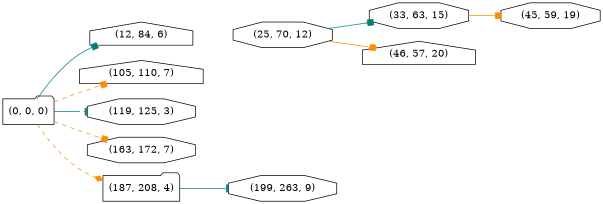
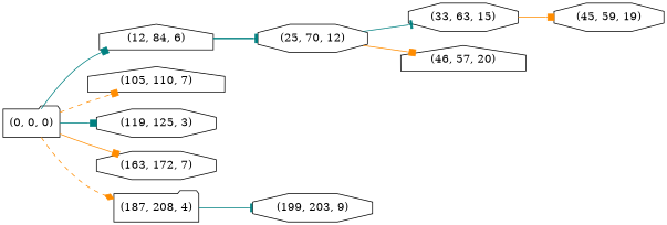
  digraph {
    rankdir=LR
    node [shape=octagon]
    edge [arrowhead=box color=teal style=solid]
    "(0, 0, 0)" [shape=folder]
    "(12, 84, 6)" [shape=house]
    "(105, 110, 7)" [shape=house]
    "(119, 125, 3)"
    "(163, 172, 7)"
    "(187, 208, 4)" [shape=folder]
    "(25, 70, 12)"
-   "(199, 203, 9)" [label="(199, 263, 9)"]
+   "(199, 203, 9)"
    "(33, 63, 15)"
    "(46, 57, 20)" [shape=house]
    "(45, 59, 19)"
    "(0, 0, 0)" -> "(12, 84, 6)"
    "(0, 0, 0)" -> "(105, 110, 7)" [color=darkorange style=dashed]
-   "(0, 0, 0)" -> "(119, 125, 3)" [arrowhead=tee]
-   "(0, 0, 0)" -> "(163, 172, 7)" [color=darkorange style=dashed]
+   "(0, 0, 0)" -> "(119, 125, 3)"
+   "(0, 0, 0)" -> "(163, 172, 7)" [color=darkorange]
    "(0, 0, 0)" -> "(187, 208, 4)" [arrowhead=diamond color=darkorange style=dashed]
+   "(12, 84, 6)" -> "(25, 70, 12)" [arrowhead=tee style=bold]
    "(187, 208, 4)" -> "(199, 203, 9)" [arrowhead=tee]
-   "(25, 70, 12)" -> "(33, 63, 15)"
+   "(25, 70, 12)" -> "(33, 63, 15)" [arrowhead=tee]
    "(25, 70, 12)" -> "(46, 57, 20)" [color=darkorange]
    "(33, 63, 15)" -> "(45, 59, 19)" [color=darkorange]
  }
